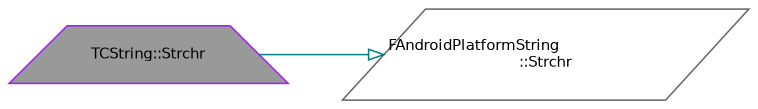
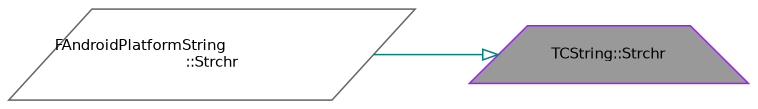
  digraph {
    rankdir=LR
    node [fontname=Helvetica fontsize=10 style=filled]
    n1 [color=purple fillcolor=grey60 fontcolor=black height=0.2 label="TCString::Strchr" shape=trapezium width=0.4]
    n2 [color=gray40 fillcolor=white height=0.2 label="FAndroidPlatformString\l::Strchr" shape=parallelogram width=0.4]
-   n1 -> n2 [color=teal fontname=Helvetica fontsize=10 labelfontname=Helvetica labelfontsize=10 style=solid arrowhead=onormal]
+   n2 -> n1 [color=teal fontname=Helvetica fontsize=10 labelfontname=Helvetica labelfontsize=10 style=solid arrowhead=onormal]
  }
